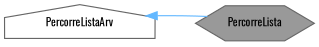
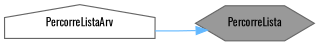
  digraph {
    rankdir=RL
    fontname=Oswald
    node [fontname=Oswald fontsize=10 style=filled]
    n1 [color=gray40 fillcolor=grey60 fontcolor=black height=0.2 label=PercorreLista shape=hexagon width=0.4]
    n2 [color=grey40 fillcolor=white height=0.2 label=PercorreListaArv shape=house width=0.4]
-   n2 -> n1 [color=steelblue1 dir=back fontname=Oswald fontsize=10 labelfontname=Helvetica labelfontsize=10 style=solid]
+   n1 -> n2 [color=steelblue1 dir=back fontname=Oswald fontsize=10 labelfontname=Helvetica labelfontsize=10 style=solid]
  }
